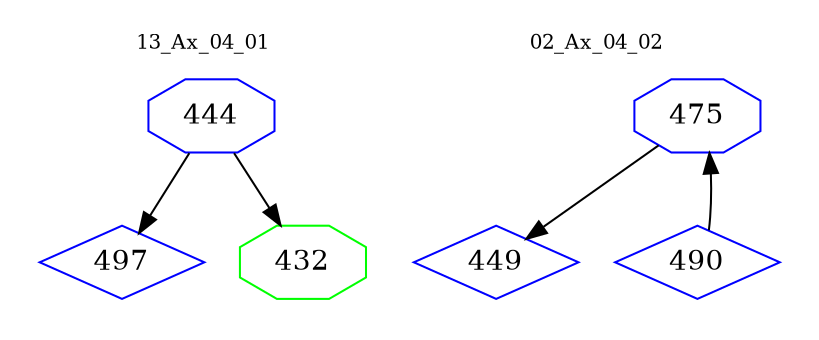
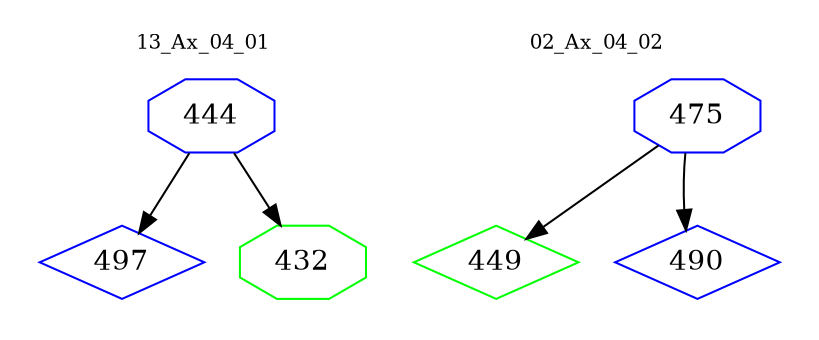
  digraph {
    node [color=blue shape=octagon]
    edge [color=black]
    n1 [label=444]
    n2 [label=497 shape=diamond]
    n3 [color=green label=432]
    n4 [label=475]
-   n5 [label=449 shape=diamond]
+   n5 [color=green label=449 shape=diamond]
    n6 [label=490 shape=diamond]
    subgraph cluster_1 {
      color=white
      fontsize=10
      label="13_Ax_04_01"
      n1
      n2
      n3
    }
    subgraph cluster_2 {
      color=white
      fontsize=10
      label="02_Ax_04_02"
      n4
      n5
      n6
    }
    n1 -> n2
    n1 -> n3
    n4 -> n5
-   n6 -> n4
+   n4 -> n6
  }
